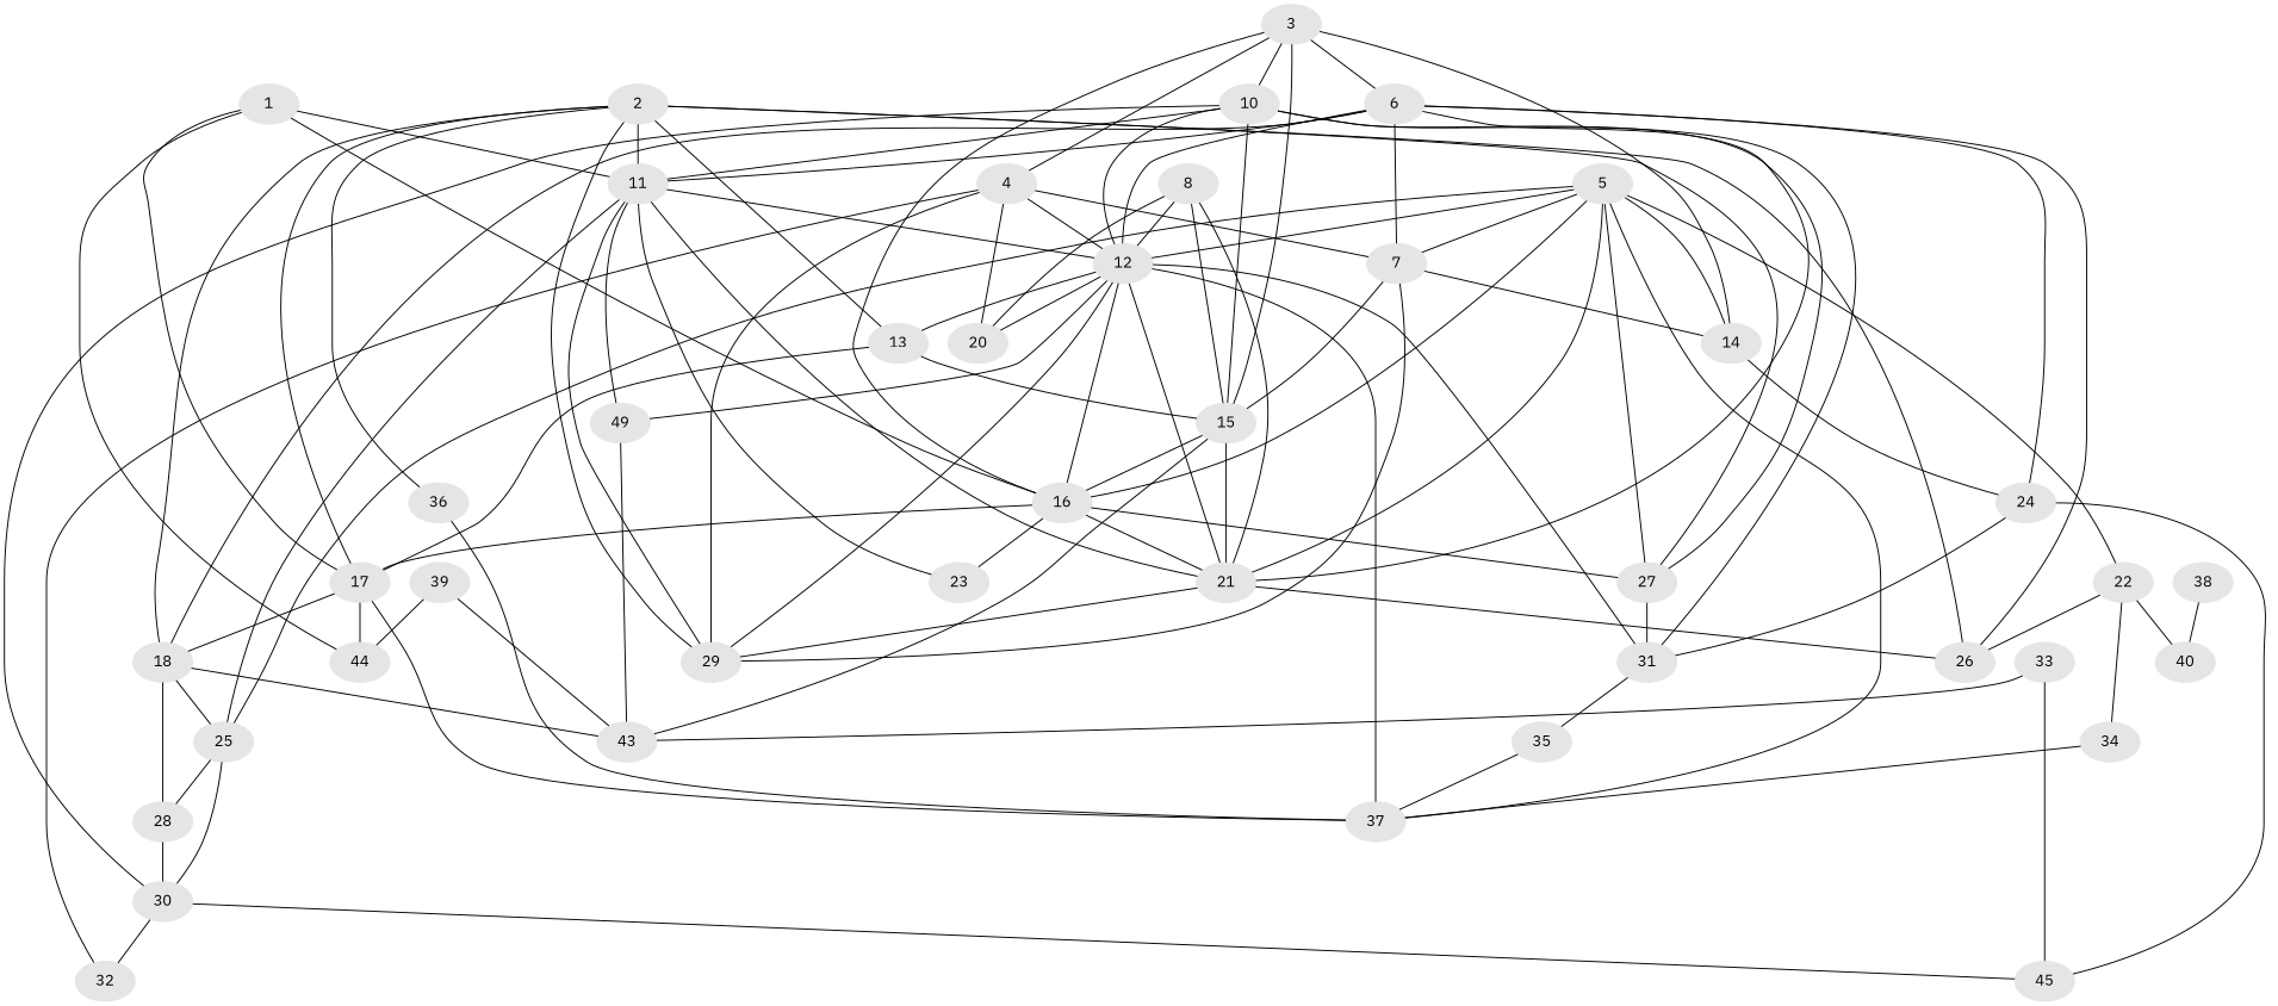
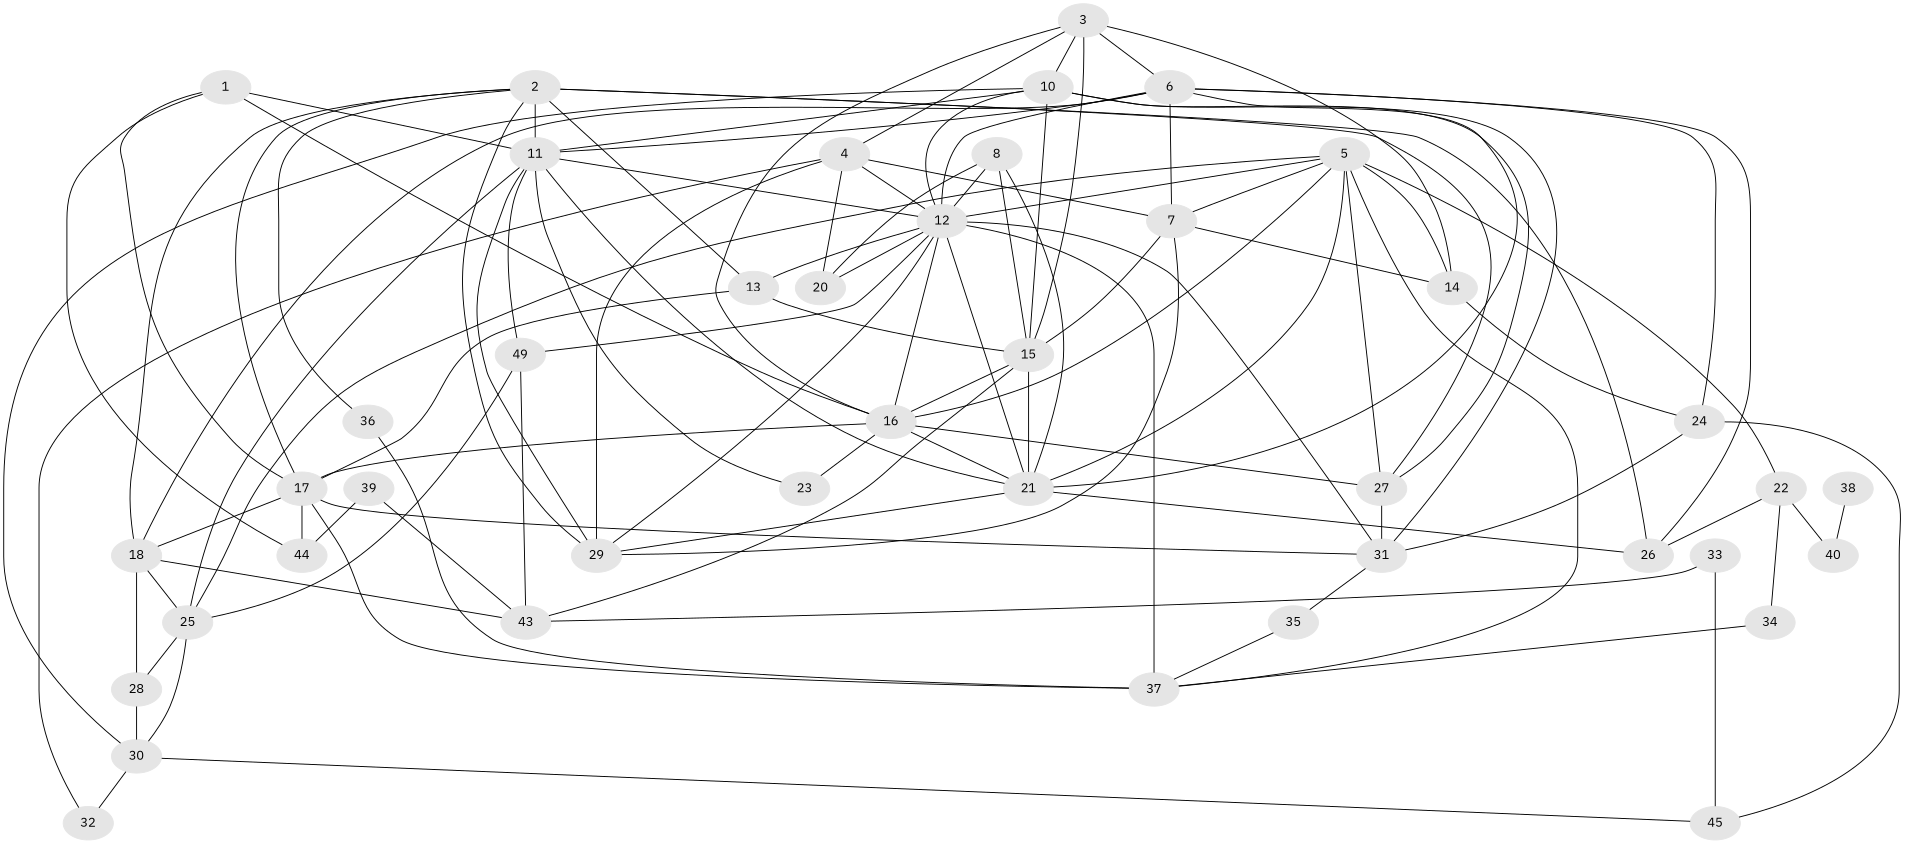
  graph {
    fontname="IBM Plex Sans"
    node [color=gray90 fontname="IBM Plex Sans" style=filled]
    edge [fontname="IBM Plex Sans" weight=1.0]
    1
    11
    16
    17
    44
    29
    12
    21
    25
    n10 [label=49]
    23
    27
    18
    37
    31
    2
    13
    26
    36
    15
    43
    28
    3
    4
    6
    10
    14
    7
    20
    32
    24
    30
    5
    22
    34
    40
    45
    8
    35
    33
    38
    39
    1 -- 11
    1 -- 16
    1 -- 17
    1 -- 44
    11 -- 29 [weight=2.0]
    11 -- 12
    11 -- 21
    11 -- 25
    11 -- n10
    11 -- 23
    16 -- 17
    16 -- 21
    16 -- 23
    16 -- 27
    17 -- 44
    17 -- 18 [weight=2.0]
    17 -- 37
+   17 -- 31
    12 -- 16
    12 -- 29
    12 -- 21
    12 -- n10
    12 -- 37 [weight=2.0]
    12 -- 31
    12 -- 13
    12 -- 20
    21 -- 29
    21 -- 26
    25 -- 28
    25 -- 30
+   n10 -- 25
    n10 -- 43
    27 -- 31 [weight=2.0]
    18 -- 25
    18 -- 43
    18 -- 28
    31 -- 35
    2 -- 11 [weight=2.0]
    2 -- 17
    2 -- 29
    2 -- 27
    2 -- 18
    2 -- 13 [weight=3.0]
    2 -- 26
    2 -- 36
    13 -- 17
    13 -- 15
    36 -- 37
    15 -- 16 [weight=2.0]
    15 -- 21
    15 -- 43
    28 -- 30
    3 -- 16
    3 -- 15
    3 -- 4
    3 -- 6
    3 -- 10
    3 -- 14
    4 -- 29 [weight=2.0]
    4 -- 12 [weight=2.0]
    4 -- 7
    4 -- 20
    4 -- 32
    6 -- 11
    6 -- 12 [weight=2.0]
    6 -- 21
    6 -- 18
    6 -- 26
    6 -- 7
    6 -- 24
    10 -- 11 [weight=2.0]
    10 -- 12
    10 -- 27 [weight=2.0]
    10 -- 31
    10 -- 15
    10 -- 30
    14 -- 24
    7 -- 29
    7 -- 15
    7 -- 14
    24 -- 31
    24 -- 45
    30 -- 32
    30 -- 45
    5 -- 16
    5 -- 12
    5 -- 21
    5 -- 25
    5 -- 27 [weight=2.0]
    5 -- 37
    5 -- 14
    5 -- 7
    5 -- 22
    22 -- 26
    22 -- 34
    22 -- 40
    34 -- 37
    8 -- 12
    8 -- 21
    8 -- 15
    8 -- 20
    35 -- 37
    33 -- 43
    33 -- 45
    38 -- 40
    39 -- 44
    39 -- 43
  }
